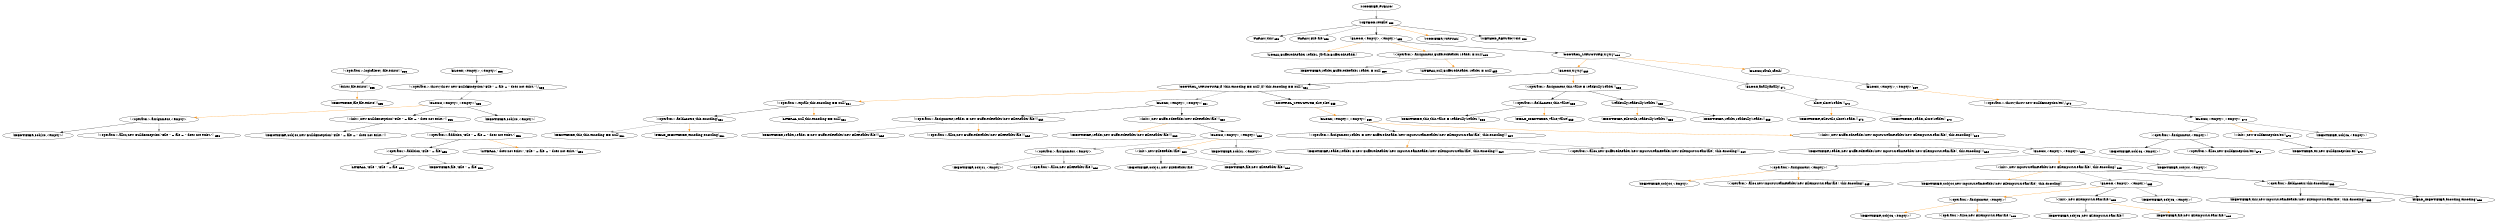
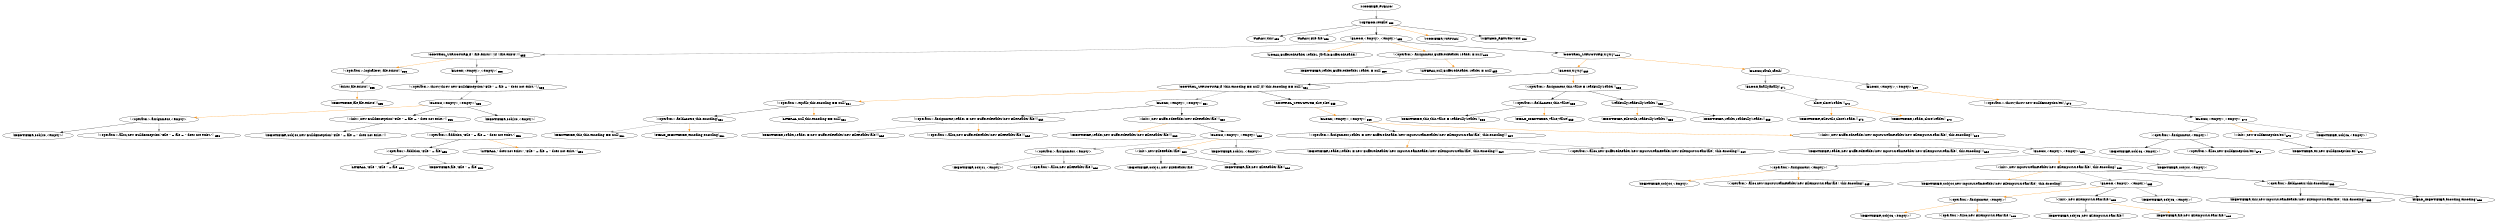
  digraph {
    edge [color=darkorange]
    n1 [label=<(METHOD,setFile)<SUB>653</SUB>>]
    n2 [label=<(PARAM,this)<SUB>653</SUB>>]
    n3 [label=<(PARAM,File file)<SUB>653</SUB>>]
    n4 [label=<(BLOCK,&lt;empty&gt;,&lt;empty&gt;)<SUB>653</SUB>>]
    n5 [label=<(MODIFIER,VIRTUAL)>]
    n6 [label=<(METHOD_RETURN,void)<SUB>653</SUB>>]
+   n7 [label=<(CONTROL_STRUCTURE,if (!file.exists()),if (!file.exists()))<SUB>655</SUB>>]
    n8 [label=<(LOCAL,BufferedReader reader: java.io.BufferedReader)>]
    n9 [label=<(&lt;operator&gt;.assignment,BufferedReader reader = null)<SUB>659</SUB>>]
    n10 [label=<(CONTROL_STRUCTURE,try,try)<SUB>660</SUB>>]
    n11 [label=<(MODIFIER,PUBLIC)>]
    n12 [label=<(&lt;operator&gt;.logicalNot,!file.exists())<SUB>655</SUB>>]
    n13 [label=<(BLOCK,&lt;empty&gt;,&lt;empty&gt;)<SUB>655</SUB>>]
    n14 [label=<(IDENTIFIER,reader,BufferedReader reader = null)<SUB>659</SUB>>]
    n15 [label=<(LITERAL,null,BufferedReader reader = null)<SUB>659</SUB>>]
    n16 [label=<(BLOCK,try,try)<SUB>660</SUB>>]
    n17 [label=<(BLOCK,catch,catch)>]
    n18 [label=<(BLOCK,finally,finally)<SUB>671</SUB>>]
    n19 [label=<(exists,file.exists())<SUB>655</SUB>>]
    n20 [label=<(&lt;operator&gt;.throw,throw new BuildException(&quot;File &quot; + file + &quot; does not exist.&quot;);)<SUB>656</SUB>>]
    n21 [label=<(IDENTIFIER,file,file.exists())<SUB>655</SUB>>]
    n22 [label=<(BLOCK,&lt;empty&gt;,&lt;empty&gt;)<SUB>656</SUB>>]
    n23 [label=<(&lt;operator&gt;.assignment,&lt;empty&gt;)>]
    n24 [label=<(&lt;init&gt;,new BuildException(&quot;File &quot; + file + &quot; does not exist.&quot;))<SUB>656</SUB>>]
    n25 [label=<(IDENTIFIER,$obj40,&lt;empty&gt;)>]
    n26 [label=<(IDENTIFIER,$obj40,&lt;empty&gt;)>]
    n27 [label=<(&lt;operator&gt;.alloc,new BuildException(&quot;File &quot; + file + &quot; does not exist.&quot;))<SUB>656</SUB>>]
    n28 [label=<(IDENTIFIER,$obj40,new BuildException(&quot;File &quot; + file + &quot; does not exist.&quot;))>]
    n29 [label=<(&lt;operator&gt;.addition,&quot;File &quot; + file + &quot; does not exist.&quot;)<SUB>656</SUB>>]
    n30 [label=<(&lt;operator&gt;.addition,&quot;File &quot; + file)<SUB>656</SUB>>]
    n31 [label=<(LITERAL,&quot; does not exist.&quot;,&quot;File &quot; + file + &quot; does not exist.&quot;)<SUB>656</SUB>>]
    n32 [label=<(LITERAL,&quot;File &quot;,&quot;File &quot; + file)<SUB>656</SUB>>]
    n33 [label=<(IDENTIFIER,file,&quot;File &quot; + file)<SUB>656</SUB>>]
    n34 [label=<(CONTROL_STRUCTURE,if (this.encoding == null),if (this.encoding == null))<SUB>661</SUB>>]
    n35 [label=<(&lt;operator&gt;.assignment,this.value = readFully(reader))<SUB>668</SUB>>]
    n36 [label=<(BLOCK,&lt;empty&gt;,&lt;empty&gt;)<SUB>669</SUB>>]
    n37 [label=<(close,close(reader))<SUB>672</SUB>>]
    n38 [label=<(&lt;operator&gt;.equals,this.encoding == null)<SUB>661</SUB>>]
    n39 [label=<(BLOCK,&lt;empty&gt;,&lt;empty&gt;)<SUB>661</SUB>>]
    n40 [label=<(CONTROL_STRUCTURE,else,else)<SUB>663</SUB>>]
    n41 [label=<(&lt;operator&gt;.fieldAccess,this.value)<SUB>668</SUB>>]
    n42 [label=<(readFully,readFully(reader))<SUB>668</SUB>>]
    n43 [label=<(&lt;operator&gt;.fieldAccess,this.encoding)<SUB>661</SUB>>]
    n44 [label=<(LITERAL,null,this.encoding == null)<SUB>661</SUB>>]
    n45 [label=<(&lt;operator&gt;.assignment,reader = new BufferedReader(new FileReader(file)))<SUB>662</SUB>>]
    n46 [label=<(&lt;init&gt;,new BufferedReader(new FileReader(file)))<SUB>662</SUB>>]
    n47 [label=<(BLOCK,&lt;empty&gt;,&lt;empty&gt;)<SUB>663</SUB>>]
    n48 [label=<(IDENTIFIER,this,this.encoding == null)<SUB>661</SUB>>]
    n49 [label=<(FIELD_IDENTIFIER,encoding,encoding)<SUB>661</SUB>>]
    n50 [label=<(IDENTIFIER,reader,reader = new BufferedReader(new FileReader(file)))<SUB>662</SUB>>]
    n51 [label=<(&lt;operator&gt;.alloc,new BufferedReader(new FileReader(file)))<SUB>662</SUB>>]
    n52 [label=<(IDENTIFIER,reader,new BufferedReader(new FileReader(file)))<SUB>662</SUB>>]
    n53 [label=<(BLOCK,&lt;empty&gt;,&lt;empty&gt;)<SUB>662</SUB>>]
    n54 [label=<(&lt;operator&gt;.assignment,&lt;empty&gt;)>]
    n55 [label=<(&lt;init&gt;,new FileReader(file))<SUB>662</SUB>>]
    n56 [label=<(IDENTIFIER,$obj41,&lt;empty&gt;)>]
    n57 [label=<(IDENTIFIER,$obj41,&lt;empty&gt;)>]
    n58 [label=<(&lt;operator&gt;.alloc,new FileReader(file))<SUB>662</SUB>>]
    n59 [label=<(IDENTIFIER,$obj41,new FileReader(file))>]
    n60 [label=<(IDENTIFIER,file,new FileReader(file))<SUB>662</SUB>>]
    n61 [label=<(&lt;operator&gt;.assignment,reader = new BufferedReader(new InputStreamReader(new FileInputStream(file), this.encoding)))<SUB>664</SUB>>]
    n62 [label=<(&lt;init&gt;,new BufferedReader(new InputStreamReader(new FileInputStream(file), this.encoding)))<SUB>664</SUB>>]
    n63 [label=<(IDENTIFIER,reader,reader = new BufferedReader(new InputStreamReader(new FileInputStream(file), this.encoding)))<SUB>664</SUB>>]
    n64 [label=<(&lt;operator&gt;.alloc,new BufferedReader(new InputStreamReader(new FileInputStream(file), this.encoding)))<SUB>664</SUB>>]
    n65 [label=<(IDENTIFIER,reader,new BufferedReader(new InputStreamReader(new FileInputStream(file), this.encoding)))<SUB>664</SUB>>]
    n66 [label=<(BLOCK,&lt;empty&gt;,&lt;empty&gt;)<SUB>665</SUB>>]
    n67 [label=<(&lt;operator&gt;.assignment,&lt;empty&gt;)>]
    n68 [label=<(&lt;init&gt;,new InputStreamReader(new FileInputStream(file), this.encoding))<SUB>665</SUB>>]
    n69 [label=<(IDENTIFIER,$obj44,&lt;empty&gt;)>]
    n70 [label=<(IDENTIFIER,$obj44,&lt;empty&gt;)>]
    n71 [label=<(&lt;operator&gt;.alloc,new InputStreamReader(new FileInputStream(file), this.encoding))<SUB>665</SUB>>]
    n72 [label=<(IDENTIFIER,$obj44,new InputStreamReader(new FileInputStream(file), this.encoding))>]
    n73 [label=<(BLOCK,&lt;empty&gt;,&lt;empty&gt;)<SUB>665</SUB>>]
    n74 [label=<(&lt;operator&gt;.fieldAccess,this.encoding)<SUB>666</SUB>>]
    n75 [label=<(&lt;operator&gt;.assignment,&lt;empty&gt;)>]
    n76 [label=<(&lt;init&gt;,new FileInputStream(file))<SUB>665</SUB>>]
    n77 [label=<(IDENTIFIER,$obj43,&lt;empty&gt;)>]
    n78 [label=<(IDENTIFIER,this,new InputStreamReader(new FileInputStream(file), this.encoding))<SUB>666</SUB>>]
    n79 [label=<(FIELD_IDENTIFIER,encoding,encoding)<SUB>666</SUB>>]
    n80 [label=<(IDENTIFIER,$obj43,&lt;empty&gt;)>]
    n81 [label=<(&lt;operator&gt;.alloc,new FileInputStream(file))<SUB>665</SUB>>]
    n82 [label=<(IDENTIFIER,$obj43,new FileInputStream(file))>]
    n83 [label=<(IDENTIFIER,file,new FileInputStream(file))<SUB>665</SUB>>]
    n84 [label=<(IDENTIFIER,this,this.value = readFully(reader))<SUB>668</SUB>>]
    n85 [label=<(FIELD_IDENTIFIER,value,value)<SUB>668</SUB>>]
    n86 [label=<(IDENTIFIER,FileUtils,readFully(reader))<SUB>668</SUB>>]
    n87 [label=<(IDENTIFIER,reader,readFully(reader))<SUB>668</SUB>>]
    n88 [label=<(&lt;operator&gt;.throw,throw new BuildException(ex);)<SUB>670</SUB>>]
    n89 [label=<(BLOCK,&lt;empty&gt;,&lt;empty&gt;)<SUB>670</SUB>>]
    n90 [label=<(&lt;operator&gt;.assignment,&lt;empty&gt;)>]
    n91 [label=<(&lt;init&gt;,new BuildException(ex))<SUB>670</SUB>>]
    n92 [label=<(IDENTIFIER,$obj46,&lt;empty&gt;)>]
    n93 [label=<(IDENTIFIER,$obj46,&lt;empty&gt;)>]
    n94 [label=<(&lt;operator&gt;.alloc,new BuildException(ex))<SUB>670</SUB>>]
    n95 [label=<(IDENTIFIER,ex,new BuildException(ex))<SUB>670</SUB>>]
    n96 [label=<(IDENTIFIER,FileUtils,close(reader))<SUB>672</SUB>>]
    n97 [label=<(IDENTIFIER,reader,close(reader))<SUB>672</SUB>>]
    n1 -> n2 [color=black]
    n1 -> n3 [color=gray40]
    n1 -> n4 [color=black]
    n1 -> n5
    n1 -> n6 [color=black]
+   n4 -> n7 [color=gray40]
    n4 -> n8
    n4 -> n9
    n4 -> n10 [color=black]
+   n7 -> n12
+   n7 -> n13 [color=gray40]
    n9 -> n14 [color=gray40]
    n9 -> n15
    n10 -> n16
    n10 -> n17
-   n10 -> n18 [color=gray40]
+   n17 -> n18 [color=gray40]
    n11 -> n1 [color=gray40]
    n12 -> n19 [color=gray40]
    n13 -> n20 [color=black]
    n16 -> n34 [color=black]
    n16 -> n35
    n17 -> n36 [color=gray40]
    n18 -> n37 [color=gray40]
    n19 -> n21
    n20 -> n22 [color=gray40]
    n22 -> n23
    n22 -> n24 [color=black]
    n22 -> n25 [color=black]
    n23 -> n26 [color=black]
    n23 -> n27 [color=gray40]
    n24 -> n28 [color=black]
    n24 -> n29 [color=gray40]
    n29 -> n30 [color=black]
    n29 -> n31
    n30 -> n32 [color=black]
    n30 -> n33 [color=gray40]
    n34 -> n38
    n34 -> n39 [color=gray40]
    n34 -> n40 [color=black]
    n35 -> n41 [color=black]
    n35 -> n42 [color=black]
    n36 -> n88
    n37 -> n96
-   n37 -> n97 [color=gray40]
+   n37 -> n97
    n38 -> n43 [color=black]
    n38 -> n44
    n39 -> n45 [color=black]
    n39 -> n46 [color=black]
    n40 -> n47
    n41 -> n84 [color=black]
    n41 -> n85
    n42 -> n86
    n42 -> n87 [color=black]
    n43 -> n48 [color=gray40]
    n43 -> n49
    n45 -> n50 [color=gray40]
    n45 -> n51
    n46 -> n52
    n46 -> n53 [color=black]
    n47 -> n61 [color=black]
    n47 -> n62
    n53 -> n54 [color=gray40]
    n53 -> n55
    n53 -> n56 [color=gray40]
    n54 -> n57 [color=gray40]
    n54 -> n58 [color=gray40]
    n55 -> n59 [color=black]
-   n55 -> n60 [color=gray40]
+   n55 -> n60 [color=black]
    n61 -> n63
    n61 -> n64 [color=gray40]
    n62 -> n65 [color=gray40]
    n62 -> n66 [color=gray40]
    n66 -> n67 [color=gray40]
    n66 -> n68
    n66 -> n69 [color=gray40]
    n67 -> n70
    n67 -> n71
    n68 -> n72
    n68 -> n73 [color=gray40]
    n68 -> n74 [color=black]
    n73 -> n75
    n73 -> n76 [color=black]
    n73 -> n77 [color=gray40]
    n74 -> n78 [color=black]
    n74 -> n79 [color=black]
    n75 -> n80
    n75 -> n81
    n76 -> n82 [color=gray40]
    n76 -> n83
    n88 -> n89 [color=black]
    n89 -> n90 [color=gray40]
    n89 -> n91
    n89 -> n92 [color=gray40]
    n90 -> n93 [color=black]
    n90 -> n94 [color=black]
    n91 -> n95 [color=black]
  }
